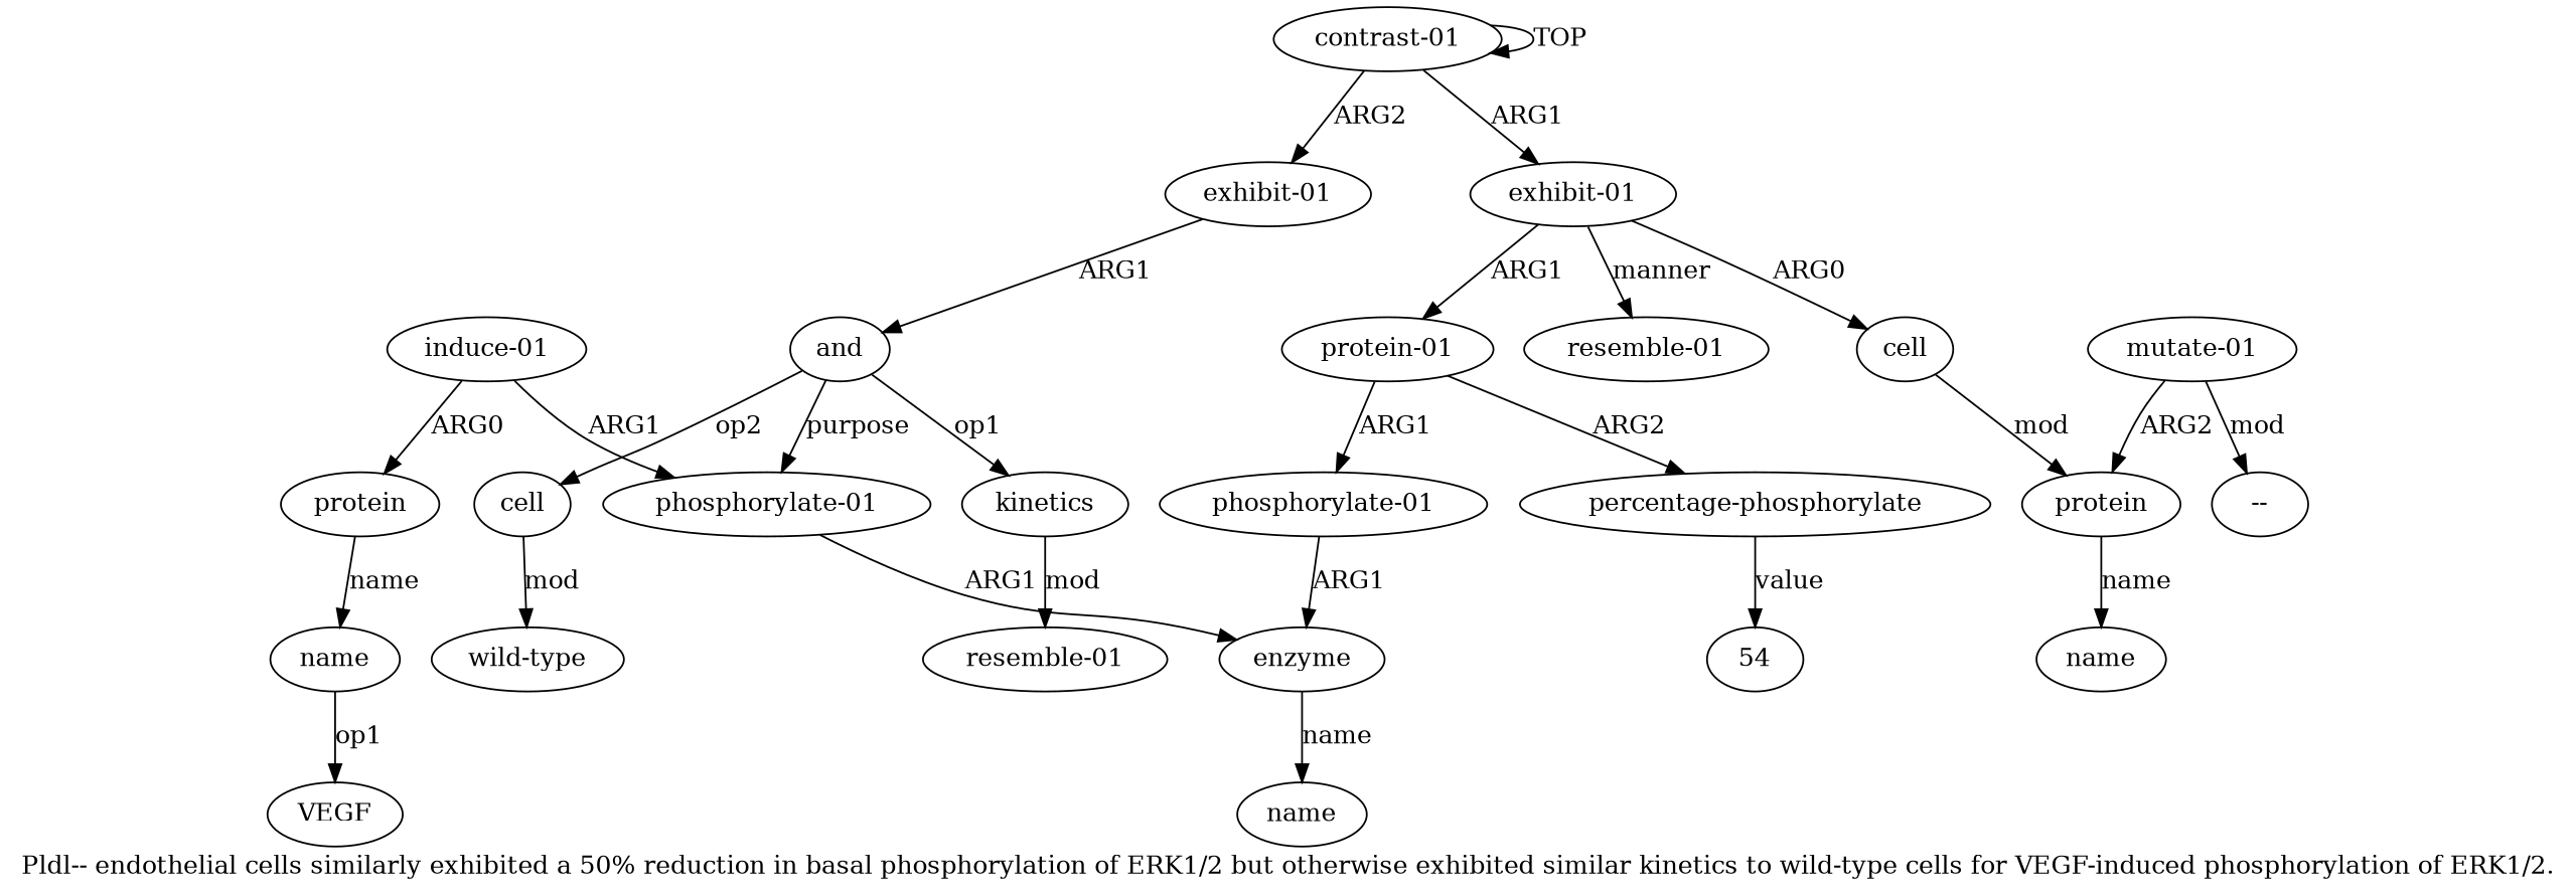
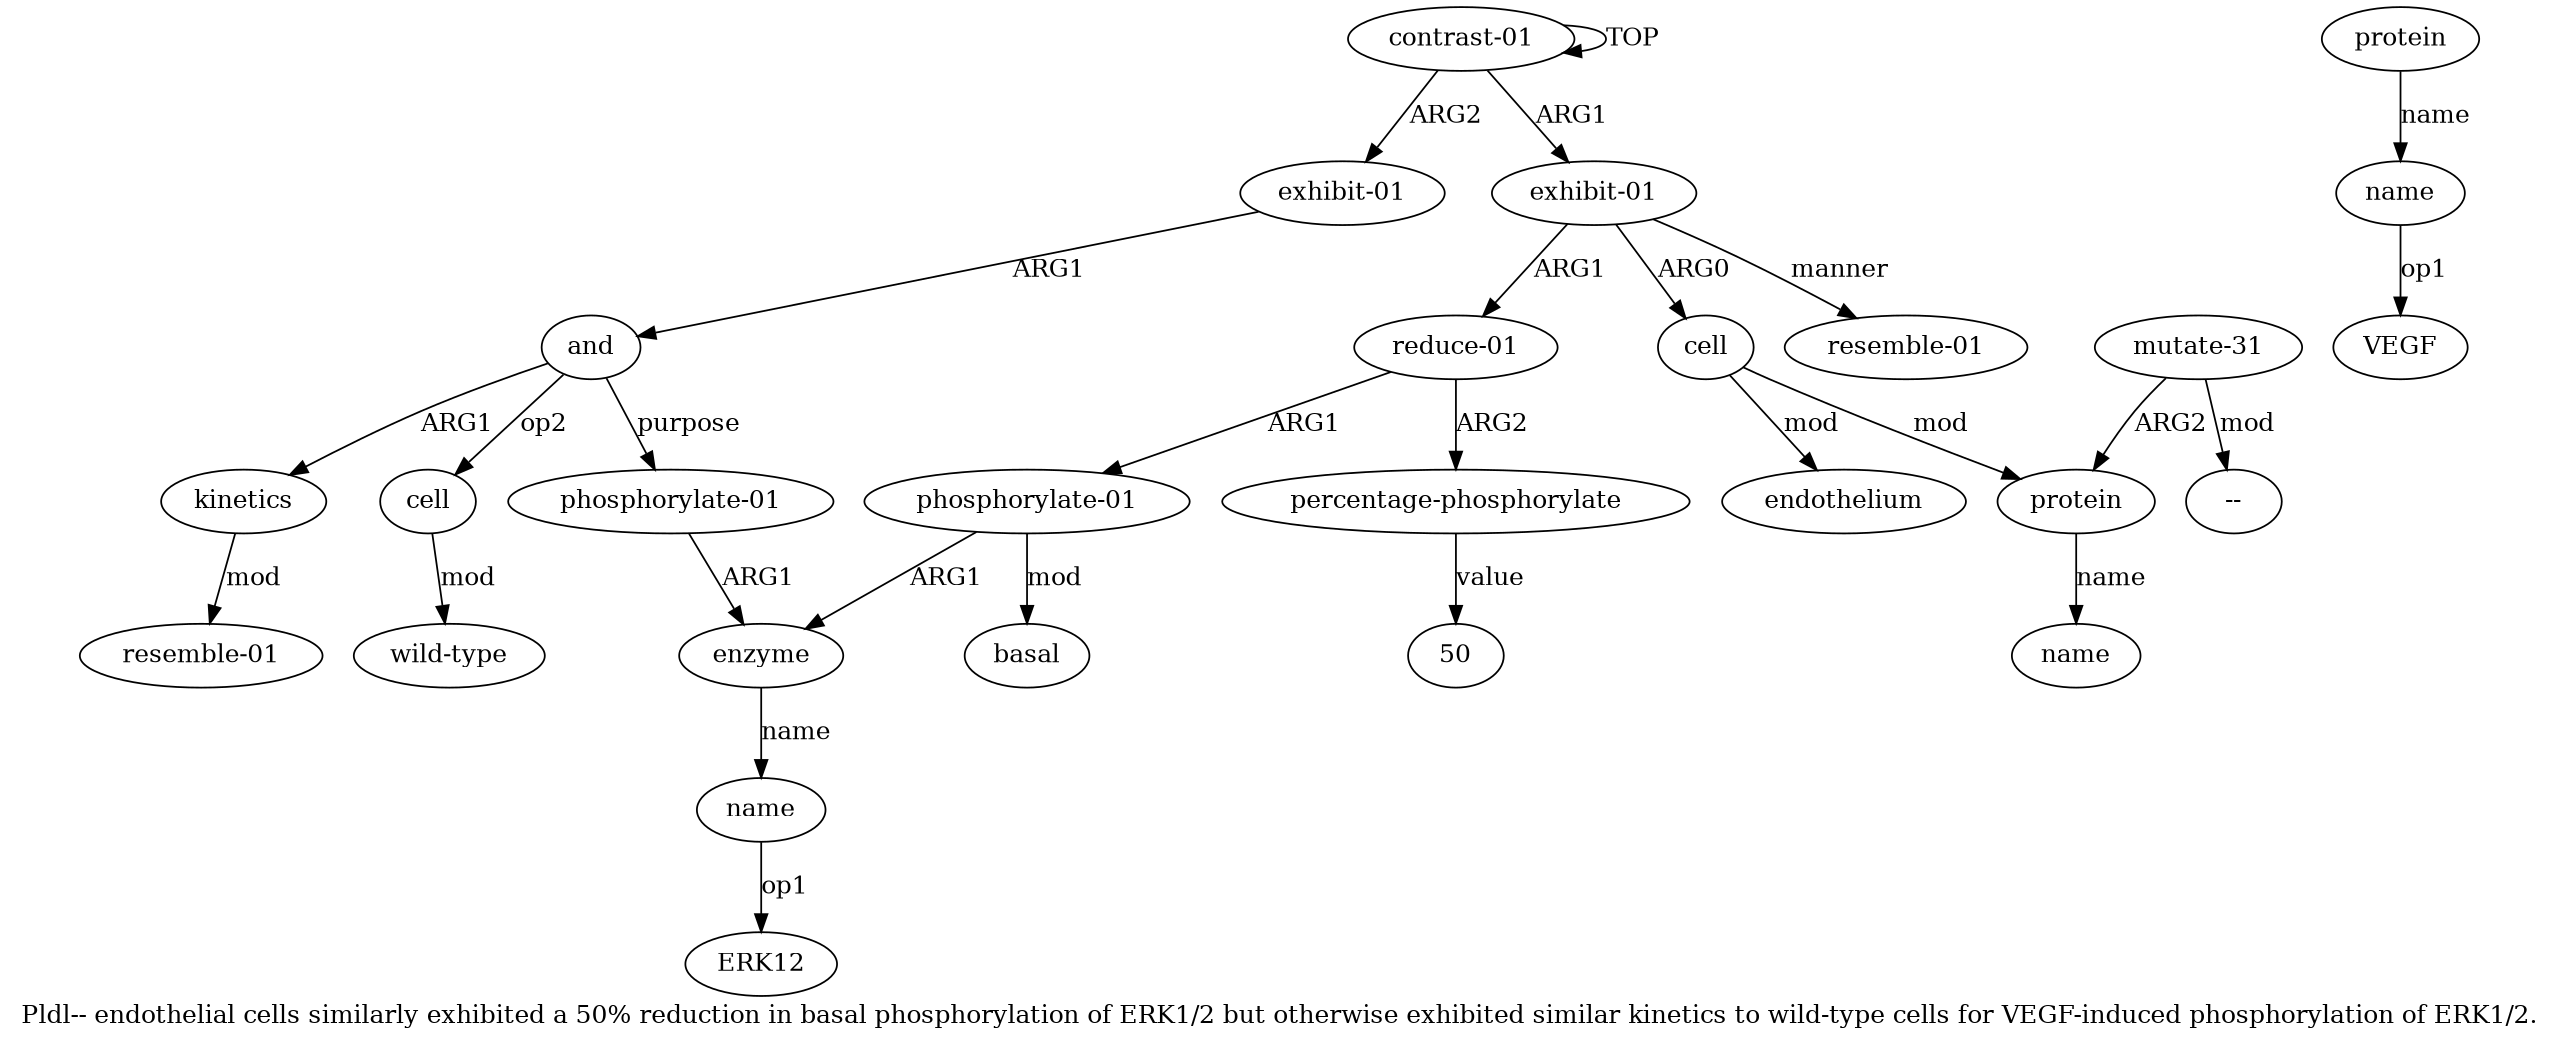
  digraph {
    label="Pldl-- endothelial cells similarly exhibited a 50% reduction in basal phosphorylation of ERK1/2 but otherwise exhibited similar kinetics to wild-type cells for VEGF-induced phosphorylation of ERK1/2."
    node [color=black gold_ind=-1 gold_label=name test_ind=-1 test_label=name]
    edge [color=black gold_label=ARG1 test_label=ARG1]
    n1 [gold_ind=20 gold_label="phosphorylate-01" label="phosphorylate-01" test_ind=20 test_label="phosphorylate-01"]
    n2 [gold_ind=9 gold_label=enzyme label=enzyme test_ind=9 test_label=enzyme]
    n3 [gold_ind=10 label=name test_ind=10]
-   n5 [gold_ind=21 gold_label="induce-01" label="induce-01" test_ind=21 test_label="induce-01"]
+   n4 [gold_label=ERK12 label=ERK12 test_label=ERK12]
    n6 [gold_ind=22 gold_label=protein label=protein test_ind=22 test_label=protein]
    n7 [gold_ind=23 label=name test_ind=23]
    n8 [gold_label=VEGF label=VEGF test_label=VEGF]
-   n9 [gold_label=50 label=54 test_label=50]
+   n9 [gold_label=50 label=50 test_label=50]
    n10 [gold_label="--" label="--" test_label="--"]
    n11 [gold_ind=15 gold_label=and label=and test_ind=15 test_label=and]
    n12 [gold_ind=16 gold_label=kinetics label=kinetics test_ind=16 test_label=kinetics]
    n13 [gold_ind=18 gold_label=cell label=cell test_ind=18 test_label=cell]
    n14 [gold_ind=17 gold_label="resemble-01" label="resemble-01" test_ind=17 test_label="resemble-01"]
    n15 [gold_ind=19 gold_label="wild-type" label="wild-type" test_ind=19 test_label="wild-type"]
    n16 [gold_ind=14 gold_label="exhibit-01" label="exhibit-01" test_ind=14 test_label="exhibit-01"]
+   n17 [gold_ind=11 gold_label=basal label=basal test_ind=11 test_label=basal]
    n18 [gold_ind=13 gold_label="resemble-01" label="resemble-01" test_ind=13 test_label="resemble-01"]
    n19 [gold_ind=12 gold_label="percentage-entity" label="percentage-phosphorylate" test_ind=12 test_label="percentage-entity"]
    n20 [gold_ind=1 gold_label="exhibit-01" label="exhibit-01" test_ind=1 test_label="exhibit-01"]
    n21 [gold_ind=2 gold_label=cell label=cell test_ind=2 test_label=cell]
-   n22 [gold_ind=7 gold_label="reduce-01" label="protein-01" test_ind=7 test_label="reduce-01"]
+   n22 [gold_ind=7 gold_label="reduce-01" label="reduce-01" test_ind=7 test_label="reduce-01"]
+   n23 [gold_ind=3 gold_label=endothelium label=endothelium test_ind=3 test_label=endothelium]
    n24 [gold_ind=4 gold_label=protein label=protein test_ind=4 test_label=protein]
    n25 [gold_ind=8 gold_label="phosphorylate-01" label="phosphorylate-01" test_ind=8 test_label="phosphorylate-01"]
    n26 [gold_ind=5 label=name test_ind=5]
    n27 [gold_ind=0 gold_label="contrast-01" label="contrast-01" test_ind=0 test_label="contrast-01"]
-   n28 [gold_ind=6 gold_label="mutate-01" label="mutate-01" test_ind=6 test_label="mutate-01"]
+   n28 [gold_ind=6 gold_label="mutate-01" label="mutate-31" test_ind=6 test_label="mutate-01"]
    n1 -> n2 [label=ARG1]
    n2 -> n3 [gold_label=name label=name test_label=name]
-   n5 -> n1 [label=ARG1]
-   n5 -> n6 [gold_label=ARG0 label=ARG0 test_label=ARG0]
+   n3 -> n4 [gold_label=op1 label=op1 test_label=op1]
    n6 -> n7 [gold_label=name label=name test_label=name]
    n7 -> n8 [gold_label=op1 label=op1 test_label=op1]
    n11 -> n1 [gold_label=purpose label=purpose test_label=purpose]
-   n11 -> n12 [gold_label=op1 label=op1 test_label=op1]
+   n11 -> n12 [gold_label=op1 label=ARG1 test_label=op1]
    n11 -> n13 [gold_label=op2 label=op2 test_label=op2]
    n12 -> n14 [gold_label=mod label=mod test_label=mod]
    n13 -> n15 [gold_label=mod label=mod test_label=mod]
    n16 -> n11 [label=ARG1]
    n19 -> n9 [gold_label=value label=value test_label=value]
    n20 -> n18 [gold_label=manner label=manner test_label=manner]
    n20 -> n21 [gold_label=ARG0 label=ARG0 test_label=ARG0]
    n20 -> n22 [label=ARG1]
+   n21 -> n23 [gold_label=mod label=mod test_label=mod]
    n21 -> n24 [gold_label=mod label=mod test_label=mod]
    n22 -> n19 [gold_label=ARG2 label=ARG2 test_label=ARG2]
    n22 -> n25 [label=ARG1]
    n24 -> n26 [gold_label=name label=name test_label=name]
    n25 -> n2 [label=ARG1]
+   n25 -> n17 [gold_label=mod label=mod test_label=mod]
    n27 -> n16 [gold_label=ARG2 label=ARG2 test_label=ARG2]
    n27 -> n20 [label=ARG1]
    n27 -> n27 [gold_label=TOP label=TOP test_label=TOP]
    n28 -> n10 [gold_label=mod label=mod test_label=mod]
    n28 -> n24 [gold_label=ARG2 label=ARG2 test_label=ARG2]
  }
